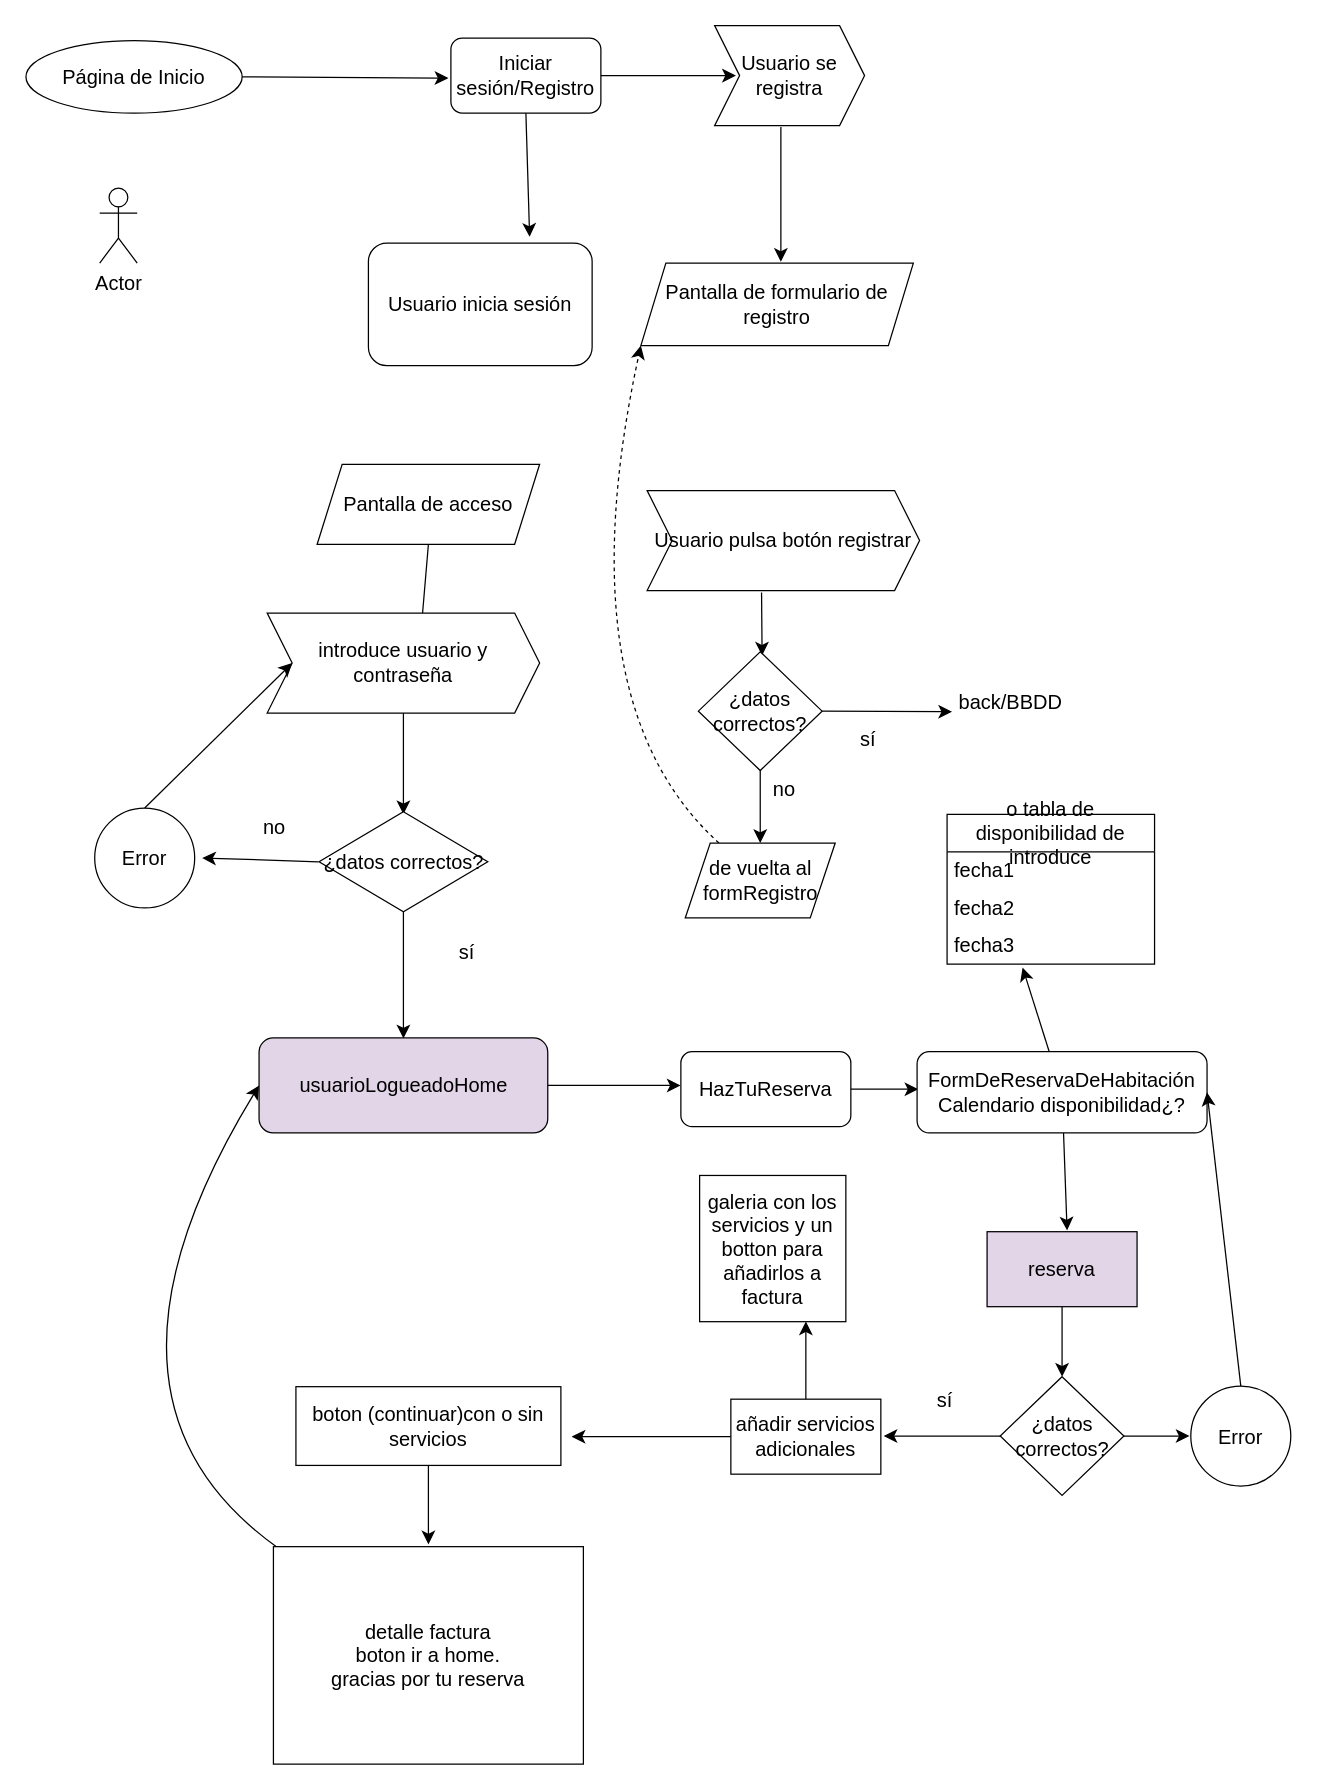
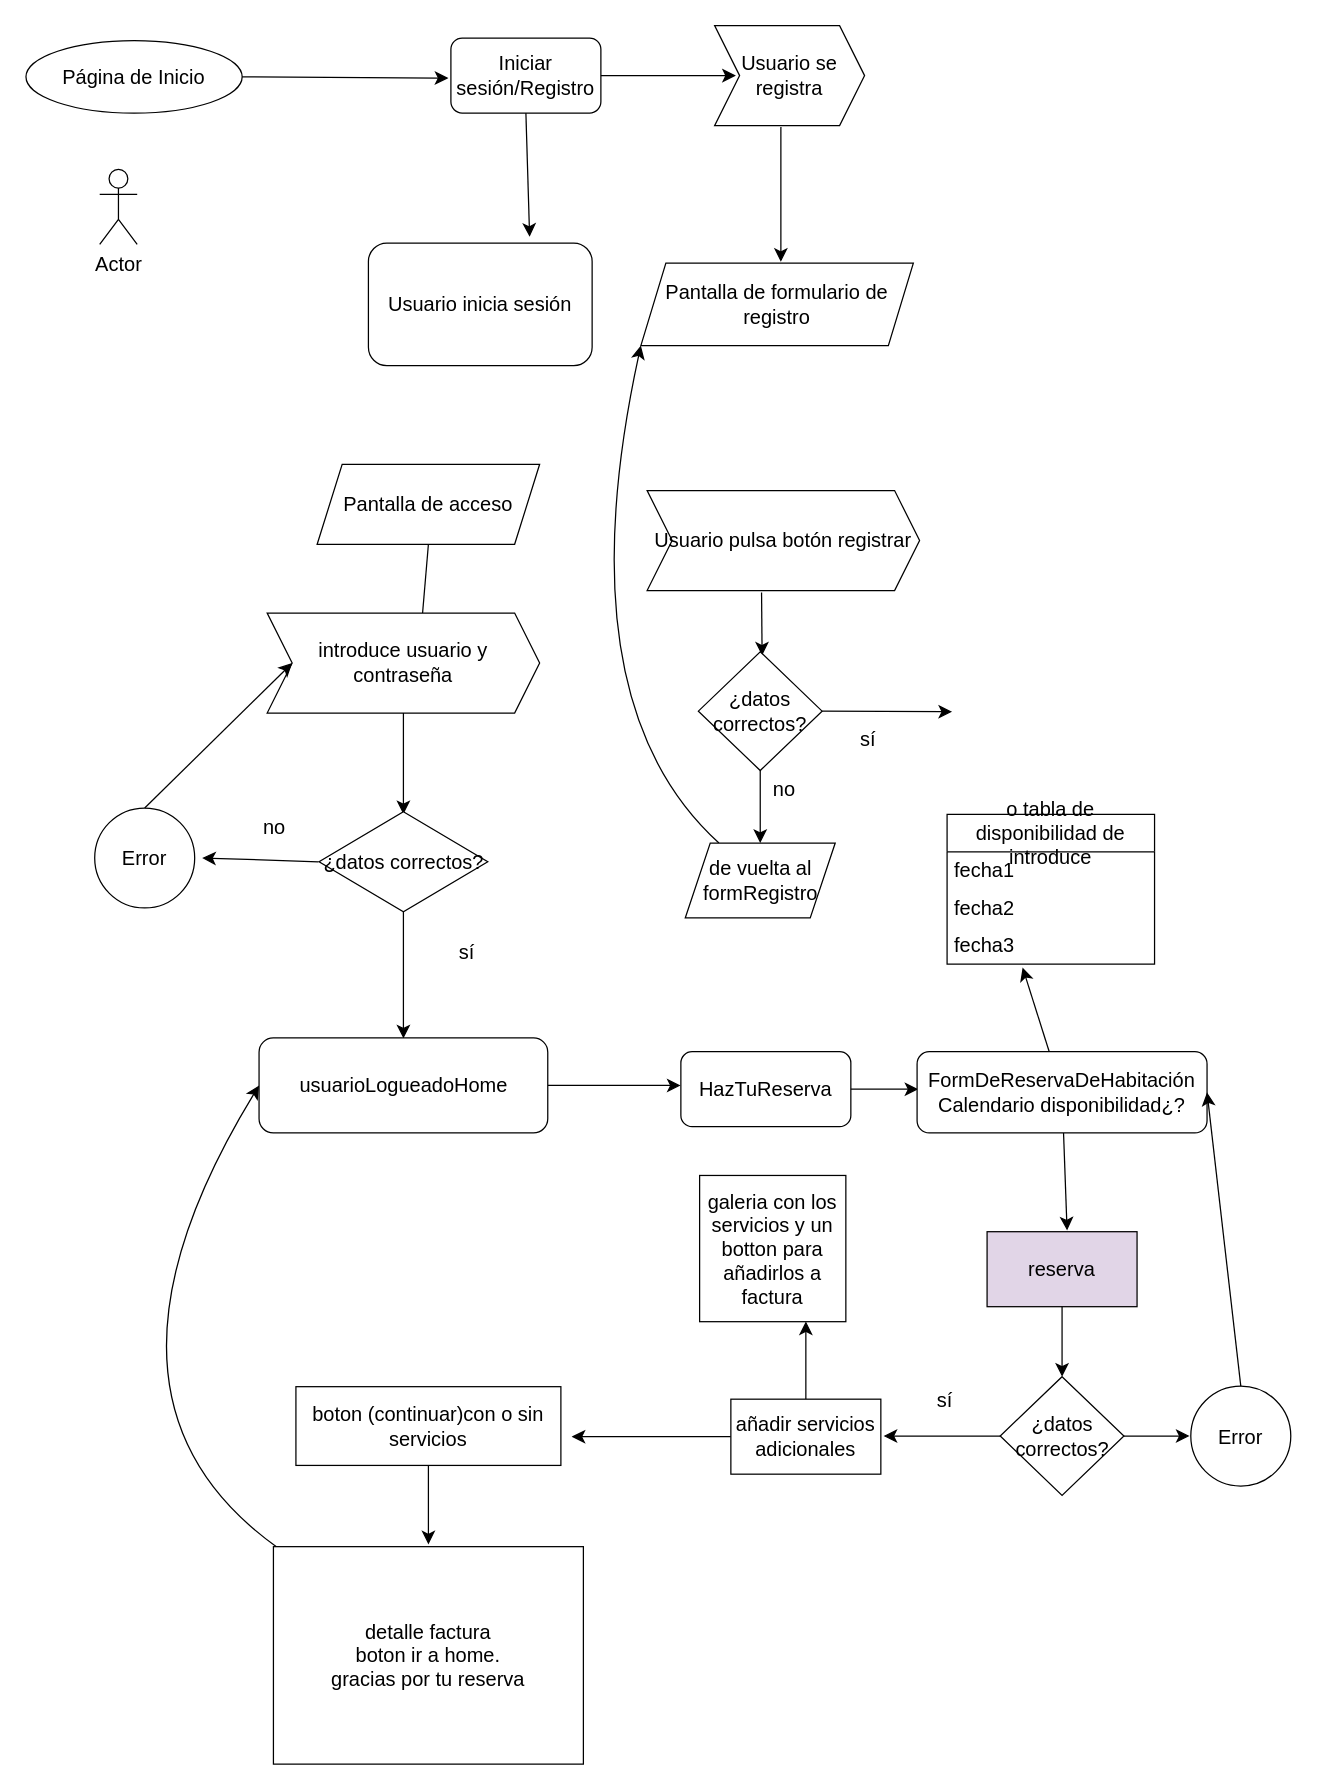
  <mxCell id="0" />
  <mxCell id="1" parent="0" />
- <mxCell id="2" value="Actor" style="shape=umlActor;verticalLabelPosition=bottom;verticalAlign=top;html=1;outlineConnect=0;fontSize=16;" vertex="1" parent="1"><mxGeometry x="79" y="150" width="30" height="60" as="geometry" /></mxCell>
+ <mxCell id="2" value="Actor" style="shape=umlActor;verticalLabelPosition=bottom;verticalAlign=top;html=1;outlineConnect=0;fontSize=16;" vertex="1" parent="1"><mxGeometry x="79" y="135" width="30" height="60" as="geometry" /></mxCell>
  <mxCell id="3" value="Página de Inicio" style="ellipse;whiteSpace=wrap;html=1;fontSize=16;" vertex="1" parent="1"><mxGeometry x="20" y="32" width="173" height="58" as="geometry" /></mxCell>
  <mxCell id="4" value="" style="endArrow=classic;html=1;rounded=0;fontSize=12;startSize=8;endSize=8;curved=1;exitX=1;exitY=0.5;exitDx=0;exitDy=0;" edge="1" parent="1" source="3"><mxGeometry width="50" height="50" relative="1" as="geometry"><mxPoint x="548" y="594" as="sourcePoint" /><mxPoint x="358" y="62" as="targetPoint" /></mxGeometry></mxCell>
  <mxCell id="5" value="Iniciar&lt;br&gt;sesión/Registro" style="rounded=1;whiteSpace=wrap;html=1;fontSize=16;" vertex="1" parent="1"><mxGeometry x="360" y="30" width="120" height="60" as="geometry" /></mxCell>
  <mxCell id="6" value="" style="endArrow=classic;html=1;rounded=0;fontSize=12;startSize=8;endSize=8;curved=1;exitX=1;exitY=0.5;exitDx=0;exitDy=0;" edge="1" parent="1" source="5"><mxGeometry width="50" height="50" relative="1" as="geometry"><mxPoint x="548" y="594" as="sourcePoint" /><mxPoint x="588" y="60" as="targetPoint" /></mxGeometry></mxCell>
  <mxCell id="7" value="Usuario se registra" style="shape=step;perimeter=stepPerimeter;whiteSpace=wrap;html=1;fixedSize=1;fontSize=16;" vertex="1" parent="1"><mxGeometry x="571" y="20" width="120" height="80" as="geometry" /></mxCell>
  <mxCell id="8" value="" style="endArrow=classic;html=1;rounded=0;fontSize=12;startSize=8;endSize=8;curved=1;exitX=0.442;exitY=1.013;exitDx=0;exitDy=0;exitPerimeter=0;" edge="1" parent="1" source="7"><mxGeometry width="50" height="50" relative="1" as="geometry"><mxPoint x="548" y="594" as="sourcePoint" /><mxPoint x="624" y="209" as="targetPoint" /></mxGeometry></mxCell>
  <mxCell id="9" value="Pantalla de formulario de registro" style="shape=parallelogram;perimeter=parallelogramPerimeter;whiteSpace=wrap;html=1;fixedSize=1;fontSize=16;" vertex="1" parent="1"><mxGeometry x="512" y="210" width="218" height="66" as="geometry" /></mxCell>
  <mxCell id="10" value="" style="endArrow=classic;html=1;rounded=0;fontSize=12;startSize=8;endSize=8;curved=1;exitX=0.5;exitY=1;exitDx=0;exitDy=0;" edge="1" parent="1" source="5"><mxGeometry width="50" height="50" relative="1" as="geometry"><mxPoint x="548" y="594" as="sourcePoint" /><mxPoint x="423" y="189" as="targetPoint" /></mxGeometry></mxCell>
  <mxCell id="11" value="Usuario pulsa botón registrar" style="shape=step;perimeter=stepPerimeter;whiteSpace=wrap;html=1;fixedSize=1;fontSize=16;" vertex="1" parent="1"><mxGeometry x="517" y="392" width="218" height="80" as="geometry" /></mxCell>
  <mxCell id="12" value="Usuario inicia sesión" style="rounded=1;whiteSpace=wrap;html=1;fontSize=16;" vertex="1" parent="1"><mxGeometry x="294" y="194" width="179" height="98" as="geometry" /></mxCell>
  <mxCell id="13" value="Pantalla de acceso" style="shape=parallelogram;perimeter=parallelogramPerimeter;whiteSpace=wrap;html=1;fixedSize=1;fontSize=16;" vertex="1" parent="1"><mxGeometry x="253" y="371" width="178" height="64" as="geometry" /></mxCell>
  <mxCell id="14" value="" style="endArrow=none;html=1;rounded=0;fontSize=12;startSize=8;endSize=8;curved=1;entryX=0.5;entryY=1;entryDx=0;entryDy=0;" edge="1" parent="1" target="13"><mxGeometry width="50" height="50" relative="1" as="geometry"><mxPoint x="337" y="494" as="sourcePoint" /><mxPoint x="425" y="394" as="targetPoint" /></mxGeometry></mxCell>
  <mxCell id="15" value="introduce usuario y contraseña" style="shape=step;perimeter=stepPerimeter;whiteSpace=wrap;html=1;fixedSize=1;fontSize=16;" vertex="1" parent="1"><mxGeometry x="213" y="490" width="218" height="80" as="geometry" /></mxCell>
  <mxCell id="16" value="" style="endArrow=classic;html=1;rounded=0;fontSize=12;startSize=8;endSize=8;curved=1;exitX=0.42;exitY=1.02;exitDx=0;exitDy=0;exitPerimeter=0;" edge="1" parent="1" source="11"><mxGeometry width="50" height="50" relative="1" as="geometry"><mxPoint x="632" y="293" as="sourcePoint" /><mxPoint x="609" y="524" as="targetPoint" /></mxGeometry></mxCell>
  <mxCell id="17" value="¿datos correctos?" style="rhombus;whiteSpace=wrap;html=1;fontSize=16;" vertex="1" parent="1"><mxGeometry x="558" y="521" width="99" height="95" as="geometry" /></mxCell>
  <mxCell id="18" value="" style="endArrow=classic;html=1;rounded=0;fontSize=12;startSize=8;endSize=8;curved=1;exitX=1;exitY=0.5;exitDx=0;exitDy=0;" edge="1" parent="1" source="17"><mxGeometry width="50" height="50" relative="1" as="geometry"><mxPoint x="375" y="544" as="sourcePoint" /><mxPoint x="761" y="569" as="targetPoint" /></mxGeometry></mxCell>
  <mxCell id="19" value="sí" style="text;html=1;strokeColor=none;fillColor=none;align=center;verticalAlign=middle;whiteSpace=wrap;rounded=0;fontSize=16;" vertex="1" parent="1"><mxGeometry x="664" y="576" width="60" height="30" as="geometry" /></mxCell>
- <mxCell id="20" value="back/BBDD" style="text;html=1;strokeColor=none;fillColor=none;align=center;verticalAlign=middle;whiteSpace=wrap;rounded=0;fontSize=16;" vertex="1" parent="1"><mxGeometry x="778" y="546" width="60" height="30" as="geometry" /></mxCell>
  <mxCell id="21" value="" style="endArrow=classic;html=1;rounded=0;fontSize=12;startSize=8;endSize=8;curved=1;exitX=0.5;exitY=1;exitDx=0;exitDy=0;" edge="1" parent="1" source="17" target="23"><mxGeometry width="50" height="50" relative="1" as="geometry"><mxPoint x="375" y="644" as="sourcePoint" /><mxPoint x="609" y="681" as="targetPoint" /></mxGeometry></mxCell>
- <mxCell id="22" style="edgeStyle=none;curved=1;rounded=0;orthogonalLoop=1;jettySize=auto;html=1;entryX=0;entryY=1;entryDx=0;entryDy=0;fontSize=12;startSize=8;endSize=8;dashed=1;" edge="1" parent="1" source="23" target="9"><mxGeometry relative="1" as="geometry"><Array as="points"><mxPoint x="450" y="561" /></Array></mxGeometry></mxCell>
+ <mxCell id="22" style="edgeStyle=none;curved=1;rounded=0;orthogonalLoop=1;jettySize=auto;html=1;entryX=0;entryY=1;entryDx=0;entryDy=0;fontSize=12;startSize=8;endSize=8;" edge="1" parent="1" source="23" target="9"><mxGeometry relative="1" as="geometry"><Array as="points"><mxPoint x="450" y="561" /></Array></mxGeometry></mxCell>
  <mxCell id="23" value="de vuelta al formRegistro" style="shape=parallelogram;perimeter=parallelogramPerimeter;whiteSpace=wrap;html=1;fixedSize=1;fontSize=16;" vertex="1" parent="1"><mxGeometry x="547.5" y="674" width="120" height="60" as="geometry" /></mxCell>
  <mxCell id="24" value="no" style="text;html=1;strokeColor=none;fillColor=none;align=center;verticalAlign=middle;whiteSpace=wrap;rounded=0;fontSize=16;" vertex="1" parent="1"><mxGeometry x="597" y="616" width="60" height="30" as="geometry" /></mxCell>
  <mxCell id="25" value="" style="endArrow=classic;html=1;rounded=0;fontSize=12;startSize=8;endSize=8;curved=1;exitX=0.5;exitY=1;exitDx=0;exitDy=0;" edge="1" parent="1" source="15"><mxGeometry width="50" height="50" relative="1" as="geometry"><mxPoint x="375" y="644" as="sourcePoint" /><mxPoint x="322" y="651" as="targetPoint" /></mxGeometry></mxCell>
  <mxCell id="26" style="edgeStyle=none;curved=1;rounded=0;orthogonalLoop=1;jettySize=auto;html=1;fontSize=12;startSize=8;endSize=8;" edge="1" parent="1" source="27"><mxGeometry relative="1" as="geometry"><mxPoint x="322" y="830.4" as="targetPoint" /></mxGeometry></mxCell>
  <mxCell id="27" value="¿datos correctos?" style="rhombus;whiteSpace=wrap;html=1;fontSize=16;" vertex="1" parent="1"><mxGeometry x="254.5" y="649" width="135" height="80" as="geometry" /></mxCell>
  <mxCell id="28" value="sí" style="text;html=1;strokeColor=none;fillColor=none;align=center;verticalAlign=middle;whiteSpace=wrap;rounded=0;fontSize=16;" vertex="1" parent="1"><mxGeometry x="343" y="746" width="60" height="30" as="geometry" /></mxCell>
  <mxCell id="29" value="" style="endArrow=classic;html=1;rounded=0;fontSize=12;startSize=8;endSize=8;curved=1;" edge="1" parent="1"><mxGeometry width="50" height="50" relative="1" as="geometry"><mxPoint x="254" y="689" as="sourcePoint" /><mxPoint x="161" y="686" as="targetPoint" /></mxGeometry></mxCell>
  <mxCell id="30" value="no" style="text;html=1;strokeColor=none;fillColor=none;align=center;verticalAlign=middle;whiteSpace=wrap;rounded=0;fontSize=16;" vertex="1" parent="1"><mxGeometry x="189" y="646" width="60" height="30" as="geometry" /></mxCell>
  <mxCell id="31" value="Error" style="ellipse;whiteSpace=wrap;html=1;aspect=fixed;fontSize=16;" vertex="1" parent="1"><mxGeometry x="75" y="646" width="80" height="80" as="geometry" /></mxCell>
  <mxCell id="32" value="" style="endArrow=classic;html=1;rounded=0;fontSize=12;startSize=8;endSize=8;curved=1;exitX=0.5;exitY=0;exitDx=0;exitDy=0;entryX=0;entryY=0.5;entryDx=0;entryDy=0;" edge="1" parent="1" source="31" target="15"><mxGeometry width="50" height="50" relative="1" as="geometry"><mxPoint x="375" y="744" as="sourcePoint" /><mxPoint x="425" y="694" as="targetPoint" /></mxGeometry></mxCell>
  <mxCell id="33" style="edgeStyle=none;curved=1;rounded=0;orthogonalLoop=1;jettySize=auto;html=1;fontSize=12;startSize=8;endSize=8;" edge="1" parent="1" source="34"><mxGeometry relative="1" as="geometry"><mxPoint x="543.8" y="868" as="targetPoint" /></mxGeometry></mxCell>
- <mxCell id="34" value="usuarioLogueadoHome" style="rounded=1;whiteSpace=wrap;html=1;fontSize=16;fillColor=#e1d5e7;" vertex="1" parent="1"><mxGeometry x="206.5" y="830" width="231" height="76" as="geometry" /></mxCell>
+ <mxCell id="34" value="usuarioLogueadoHome" style="rounded=1;whiteSpace=wrap;html=1;fontSize=16;" vertex="1" parent="1"><mxGeometry x="206.5" y="830" width="231" height="76" as="geometry" /></mxCell>
  <mxCell id="35" value="HazTuReserva" style="rounded=1;whiteSpace=wrap;html=1;fontSize=16;" vertex="1" parent="1"><mxGeometry x="544" y="841" width="136" height="60" as="geometry" /></mxCell>
  <mxCell id="36" style="edgeStyle=none;curved=1;rounded=0;orthogonalLoop=1;jettySize=auto;html=1;fontSize=12;startSize=8;endSize=8;exitX=1;exitY=0.5;exitDx=0;exitDy=0;" edge="1" parent="1" source="35"><mxGeometry relative="1" as="geometry"><mxPoint x="734" y="871" as="targetPoint" /><mxPoint x="448" y="878" as="sourcePoint" /></mxGeometry></mxCell>
  <mxCell id="37" value="FormDeReservaDeHabitación&lt;br&gt;Calendario disponibilidad¿?" style="rounded=1;whiteSpace=wrap;html=1;fontSize=16;" vertex="1" parent="1"><mxGeometry x="733" y="841" width="232" height="65" as="geometry" /></mxCell>
  <mxCell id="38" value="o tabla de disponibilidad de introduce" style="swimlane;fontStyle=0;childLayout=stackLayout;horizontal=1;startSize=30;horizontalStack=0;resizeParent=1;resizeParentMax=0;resizeLast=0;collapsible=1;marginBottom=0;whiteSpace=wrap;html=1;fontSize=16;" vertex="1" parent="1"><mxGeometry x="757" y="651" width="166" height="120" as="geometry" /></mxCell>
  <mxCell id="39" value="fecha1" style="text;strokeColor=none;fillColor=none;align=left;verticalAlign=middle;spacingLeft=4;spacingRight=4;overflow=hidden;points=[[0,0.5],[1,0.5]];portConstraint=eastwest;rotatable=0;whiteSpace=wrap;html=1;fontSize=16;" vertex="1" parent="38"><mxGeometry y="30" width="166" height="30" as="geometry" /></mxCell>
  <mxCell id="40" value="fecha2" style="text;strokeColor=none;fillColor=none;align=left;verticalAlign=middle;spacingLeft=4;spacingRight=4;overflow=hidden;points=[[0,0.5],[1,0.5]];portConstraint=eastwest;rotatable=0;whiteSpace=wrap;html=1;fontSize=16;" vertex="1" parent="38"><mxGeometry y="60" width="166" height="30" as="geometry" /></mxCell>
  <mxCell id="41" value="fecha3" style="text;strokeColor=none;fillColor=none;align=left;verticalAlign=middle;spacingLeft=4;spacingRight=4;overflow=hidden;points=[[0,0.5],[1,0.5]];portConstraint=eastwest;rotatable=0;whiteSpace=wrap;html=1;fontSize=16;" vertex="1" parent="38"><mxGeometry y="90" width="166" height="30" as="geometry" /></mxCell>
  <mxCell id="42" value="" style="endArrow=classic;html=1;rounded=0;fontSize=12;startSize=8;endSize=8;curved=1;entryX=0.364;entryY=1.087;entryDx=0;entryDy=0;entryPerimeter=0;" edge="1" parent="1" source="37" target="41"><mxGeometry width="50" height="50" relative="1" as="geometry"><mxPoint x="375" y="1044" as="sourcePoint" /><mxPoint x="425" y="994" as="targetPoint" /></mxGeometry></mxCell>
  <mxCell id="43" value="" style="endArrow=classic;html=1;rounded=0;fontSize=12;startSize=8;endSize=8;curved=1;" edge="1" parent="1" source="37"><mxGeometry width="50" height="50" relative="1" as="geometry"><mxPoint x="822" y="995" as="sourcePoint" /><mxPoint x="853" y="984" as="targetPoint" /></mxGeometry></mxCell>
  <mxCell id="44" value="reserva" style="rounded=0;whiteSpace=wrap;html=1;fontSize=16;fillColor=#e1d5e7;" vertex="1" parent="1"><mxGeometry x="789" y="985" width="120" height="60" as="geometry" /></mxCell>
  <mxCell id="45" style="edgeStyle=none;curved=1;rounded=0;orthogonalLoop=1;jettySize=auto;html=1;fontSize=12;startSize=8;endSize=8;" edge="1" parent="1" source="47"><mxGeometry relative="1" as="geometry"><mxPoint x="706.2" y="1148.5" as="targetPoint" /></mxGeometry></mxCell>
  <mxCell id="46" style="edgeStyle=none;curved=1;rounded=0;orthogonalLoop=1;jettySize=auto;html=1;fontSize=12;startSize=8;endSize=8;" edge="1" parent="1" source="47"><mxGeometry relative="1" as="geometry"><mxPoint x="951" y="1148.5" as="targetPoint" /></mxGeometry></mxCell>
  <mxCell id="47" value="¿datos correctos?" style="rhombus;whiteSpace=wrap;html=1;fontSize=16;" vertex="1" parent="1"><mxGeometry x="799.5" y="1101" width="99" height="95" as="geometry" /></mxCell>
  <mxCell id="48" value="" style="endArrow=classic;html=1;rounded=0;fontSize=12;startSize=8;endSize=8;curved=1;" edge="1" parent="1" source="44" target="47"><mxGeometry width="50" height="50" relative="1" as="geometry"><mxPoint x="860" y="916" as="sourcePoint" /><mxPoint x="863" y="994" as="targetPoint" /></mxGeometry></mxCell>
  <mxCell id="49" value="sí" style="text;html=1;align=center;verticalAlign=middle;resizable=0;points=[];autosize=1;strokeColor=none;fillColor=none;fontSize=16;" vertex="1" parent="1"><mxGeometry x="740" y="1104" width="30" height="31" as="geometry" /></mxCell>
  <mxCell id="50" value="Error" style="ellipse;whiteSpace=wrap;html=1;aspect=fixed;fontSize=16;" vertex="1" parent="1"><mxGeometry x="952" y="1108.5" width="80" height="80" as="geometry" /></mxCell>
  <mxCell id="51" value="" style="endArrow=classic;html=1;rounded=0;fontSize=12;startSize=8;endSize=8;curved=1;exitX=0.5;exitY=0;exitDx=0;exitDy=0;entryX=1;entryY=0.5;entryDx=0;entryDy=0;" edge="1" parent="1" source="50" target="37"><mxGeometry width="50" height="50" relative="1" as="geometry"><mxPoint x="501" y="1141" as="sourcePoint" /><mxPoint x="551" y="1091" as="targetPoint" /></mxGeometry></mxCell>
  <mxCell id="52" style="edgeStyle=none;curved=1;rounded=0;orthogonalLoop=1;jettySize=auto;html=1;fontSize=12;startSize=8;endSize=8;" edge="1" parent="1" source="54"><mxGeometry relative="1" as="geometry"><mxPoint x="644" y="1056.8" as="targetPoint" /></mxGeometry></mxCell>
  <mxCell id="53" style="edgeStyle=none;curved=1;rounded=0;orthogonalLoop=1;jettySize=auto;html=1;fontSize=12;startSize=8;endSize=8;" edge="1" parent="1" source="54"><mxGeometry relative="1" as="geometry"><mxPoint x="456.6" y="1149" as="targetPoint" /></mxGeometry></mxCell>
  <mxCell id="54" value="añadir servicios adicionales" style="rounded=0;whiteSpace=wrap;html=1;fontSize=16;" vertex="1" parent="1"><mxGeometry x="584" y="1119" width="120" height="60" as="geometry" /></mxCell>
  <mxCell id="55" value="galeria con los servicios y un botton para añadirlos a factura" style="whiteSpace=wrap;html=1;aspect=fixed;fontSize=16;" vertex="1" parent="1"><mxGeometry x="559" y="940" width="117" height="117" as="geometry" /></mxCell>
  <mxCell id="56" style="edgeStyle=none;curved=1;rounded=0;orthogonalLoop=1;jettySize=auto;html=1;fontSize=12;startSize=8;endSize=8;" edge="1" parent="1" source="57"><mxGeometry relative="1" as="geometry"><mxPoint x="342" y="1235.2" as="targetPoint" /></mxGeometry></mxCell>
  <mxCell id="57" value="boton (continuar)con o sin servicios" style="rounded=0;whiteSpace=wrap;html=1;fontSize=16;" vertex="1" parent="1"><mxGeometry x="236" y="1109" width="212" height="63" as="geometry" /></mxCell>
  <mxCell id="58" style="edgeStyle=none;curved=1;rounded=0;orthogonalLoop=1;jettySize=auto;html=1;fontSize=12;startSize=8;endSize=8;entryX=0;entryY=0.5;entryDx=0;entryDy=0;" edge="1" parent="1" source="59" target="34"><mxGeometry relative="1" as="geometry"><mxPoint x="14.2" y="1306.4" as="targetPoint" /><Array as="points"><mxPoint x="54" y="1118" /></Array></mxGeometry></mxCell>
  <mxCell id="59" value="detalle factura&lt;br&gt;boton ir a home.&lt;br&gt;gracias por tu reserva" style="rounded=0;whiteSpace=wrap;html=1;fontSize=16;" vertex="1" parent="1"><mxGeometry x="218" y="1237" width="248" height="174" as="geometry" /></mxCell>
